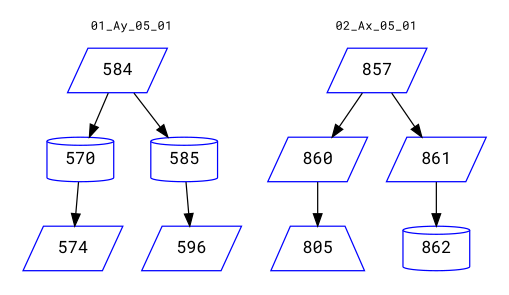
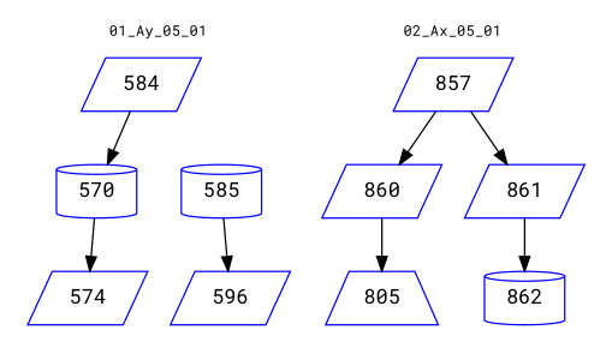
  digraph {
    fontname="Roboto Mono"
    node [color=blue fontname="Roboto Mono" shape=parallelogram]
    edge [color=black fontname="Roboto Mono"]
    n1 [label=584]
    n2 [label=570 shape=cylinder]
    n3 [label=585 shape=cylinder]
    n4 [label=574]
    n5 [label=596]
    n6 [label=857]
    n7 [label=860]
    n8 [label=861]
    n9 [label=805 shape=trapezium]
    n10 [label=862 shape=cylinder]
    subgraph cluster_1 {
      color=white
      fontsize=10
      label="01_Ay_05_01"
      n1
      n2
      n3
      n4
      n5
    }
    subgraph cluster_2 {
      color=white
      fontsize=10
      label="02_Ax_05_01"
      n6
      n7
      n8
      n9
      n10
    }
    n1 -> n2
-   n1 -> n3
    n2 -> n4
    n3 -> n5
    n6 -> n7
    n6 -> n8
    n7 -> n9
    n8 -> n10
  }
